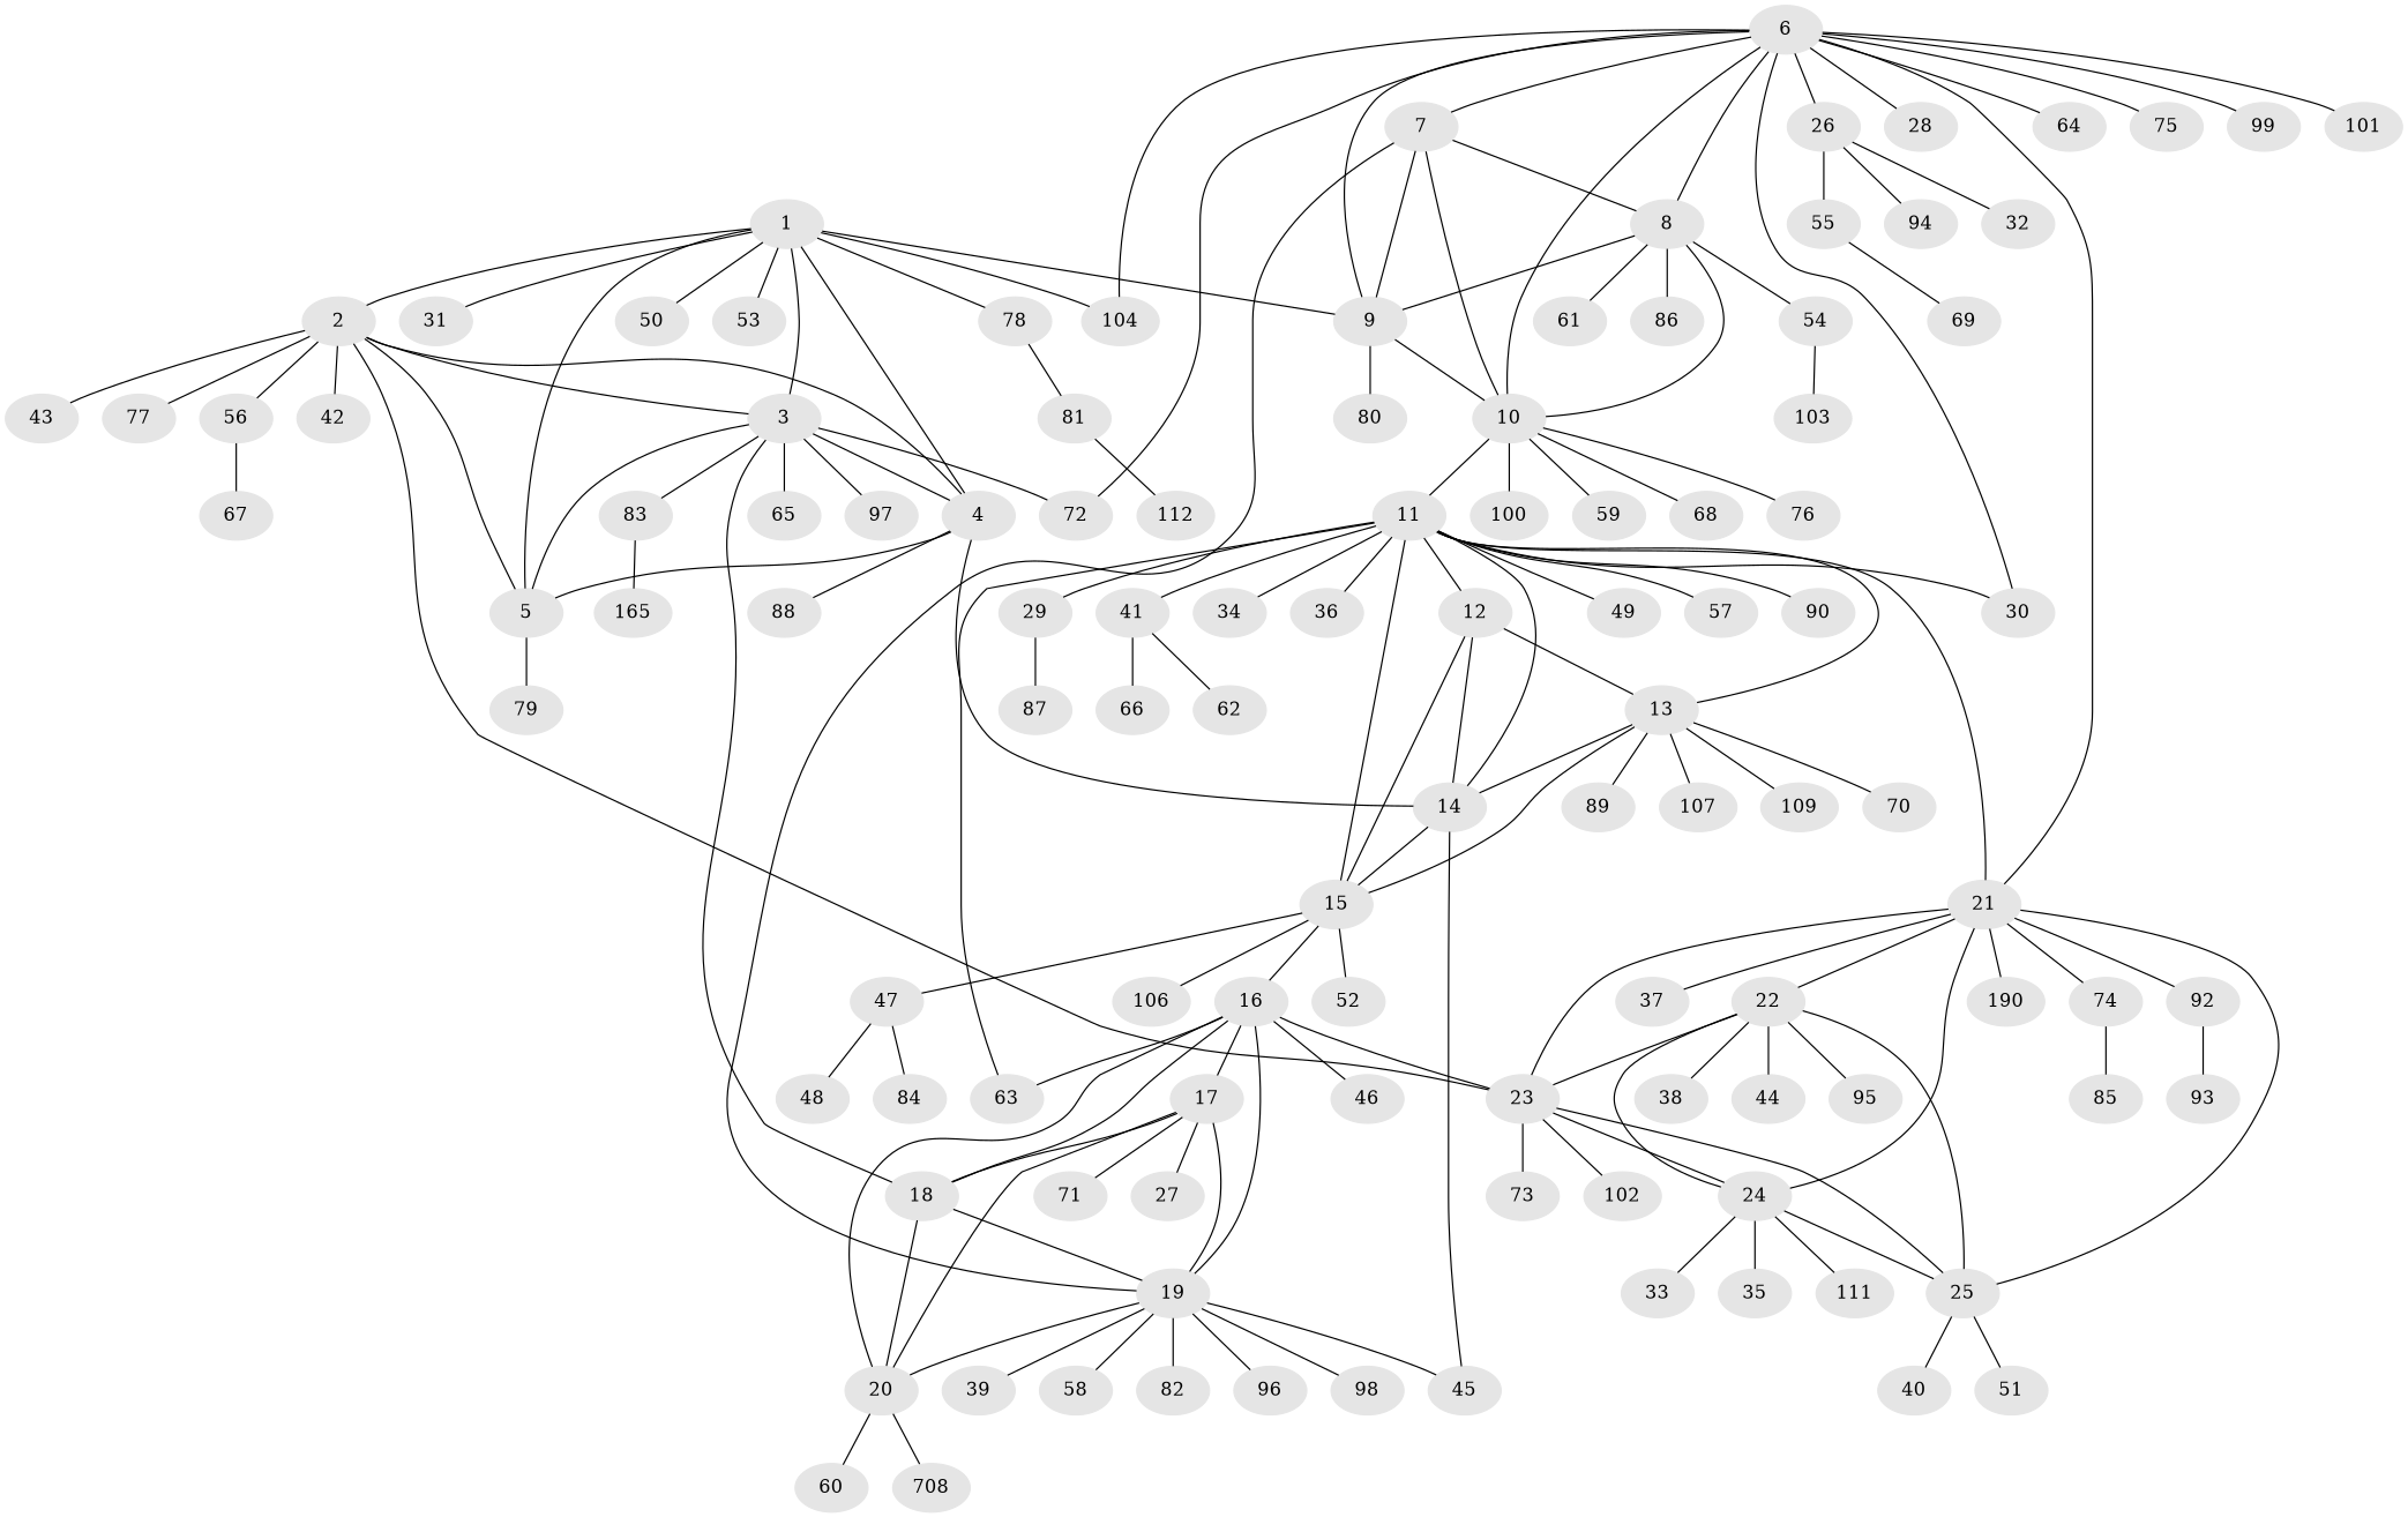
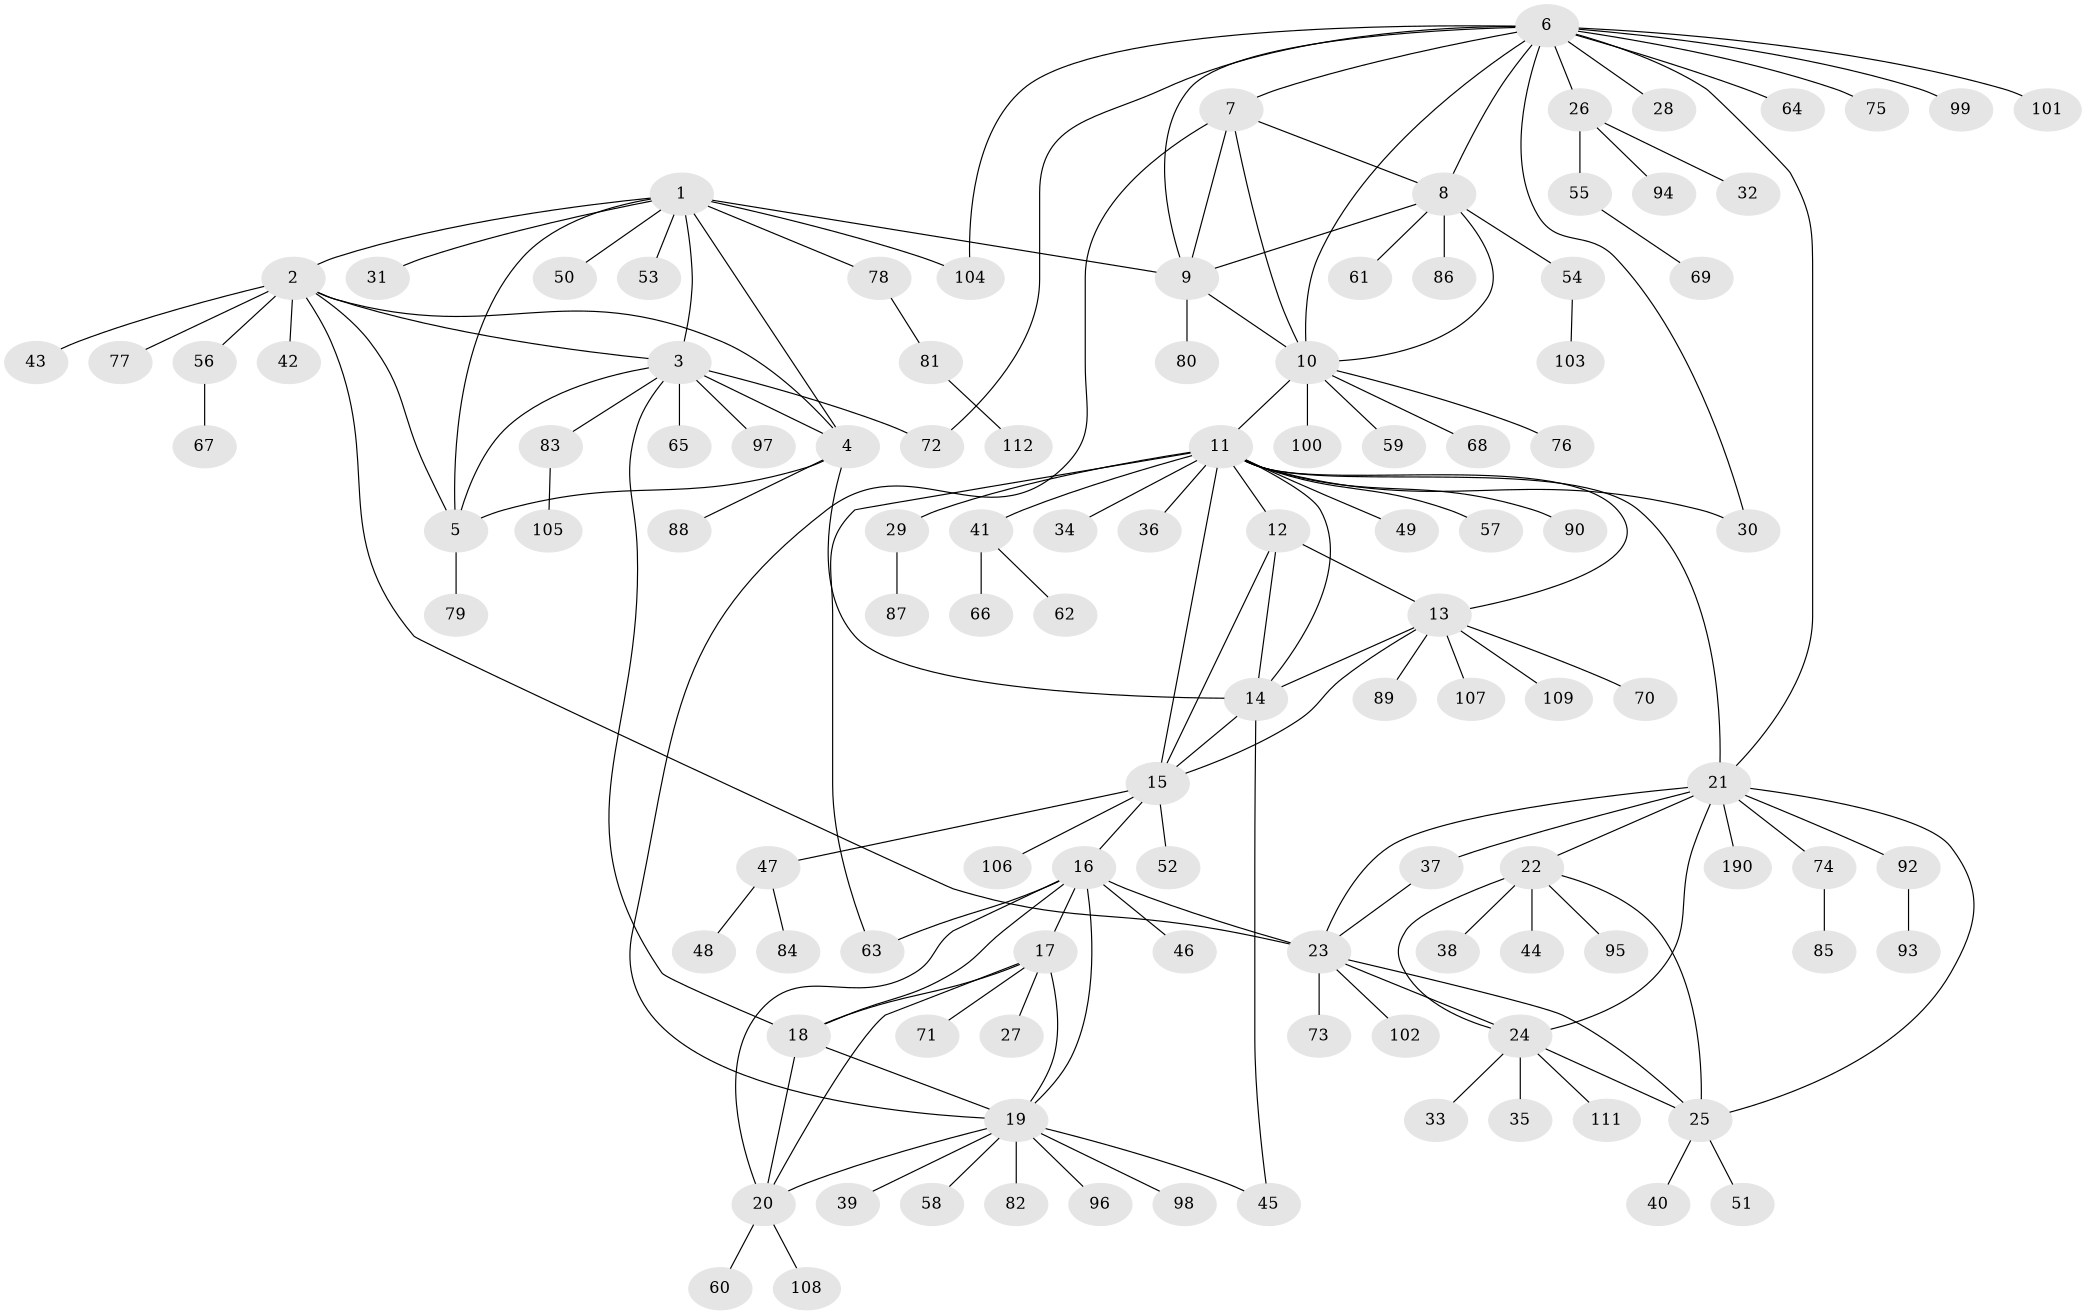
  graph {
    node [color=gray90 style=filled]
    1
    2
    3
    4
    5
    9
    31
    50
    53
    78
    104
    23
    42
    43
    56
    77
    18
    65
    72
    83
    97
    14
    88
    79
    10
    80
    81
    24
    25
    73
    102
    67
    19
    20
-   105 [label=165]
+   105
    15
    45
    6
    7
    8
    21
    26
    28
    30
    64
    75
    99
    101
    54
    61
    86
    11
    59
    68
    76
    100
    22
    37
    74
    92
    n61 [label=190]
    32
    55
    94
    39
    58
    82
    96
    98
    103
    12
    13
    29
    34
    36
    41
    49
    57
    63
    90
    70
    89
    107
    109
    16
    47
    52
    106
    87
    62
    66
    17
    46
    48
    84
    27
    71
    60
-   108 [label=708]
+   108
    38
    44
    95
    33
    35
    111
    40
    51
    85
    93
    69
    112
    1 -- 2
    1 -- 3
    1 -- 4
    1 -- 5
    1 -- 9
    1 -- 31
    1 -- 50
    1 -- 53
    1 -- 78
    1 -- 104
    2 -- 3
    2 -- 4
    2 -- 5
    2 -- 23
    2 -- 42
    2 -- 43
    2 -- 56
    2 -- 77
    3 -- 4
    3 -- 5
    3 -- 18
    3 -- 65
    3 -- 72
    3 -- 83
    3 -- 97
    4 -- 5
    4 -- 14
    4 -- 88
    5 -- 79
    9 -- 10
    9 -- 80
    78 -- 81
    23 -- 24
    23 -- 25
    23 -- 73
    23 -- 102
    56 -- 67
    18 -- 19
    18 -- 20
    83 -- 105
    14 -- 15
    14 -- 45
    10 -- 11
    10 -- 59
    10 -- 68
    10 -- 76
    10 -- 100
    81 -- 112
    24 -- 25
    24 -- 33
    24 -- 35
    24 -- 111
    25 -- 40
    25 -- 51
    19 -- 20
    19 -- 45
    19 -- 39
    19 -- 58
    19 -- 82
    19 -- 96
    19 -- 98
    20 -- 60
    20 -- 108
    15 -- 16
    15 -- 47
    15 -- 52
    15 -- 106
    6 -- 9
    6 -- 104
    6 -- 72
    6 -- 10
    6 -- 7
    6 -- 8
    6 -- 21
    6 -- 26
    6 -- 28
    6 -- 30
    6 -- 64
    6 -- 75
    6 -- 99
    6 -- 101
    7 -- 9
    7 -- 10
    7 -- 19
    7 -- 8
    8 -- 9
    8 -- 10
    8 -- 54
    8 -- 61
    8 -- 86
    21 -- 23
    21 -- 24
    21 -- 25
    21 -- 22
    21 -- 37
    21 -- 74
    21 -- 92
    21 -- n61
    26 -- 32
    26 -- 55
    26 -- 94
    54 -- 103
    11 -- 14
    11 -- 15
    11 -- 21
    11 -- 30
    11 -- 12
    11 -- 13
    11 -- 29
    11 -- 34
    11 -- 36
    11 -- 41
    11 -- 49
    11 -- 57
    11 -- 63
    11 -- 90
-   22 -- 23
+   37 -- 23
    22 -- 24
    22 -- 25
    22 -- 38
    22 -- 44
    22 -- 95
    74 -- 85
    92 -- 93
    55 -- 69
    12 -- 14
    12 -- 15
    12 -- 13
    13 -- 14
    13 -- 15
    13 -- 70
    13 -- 89
    13 -- 107
    13 -- 109
    29 -- 87
    41 -- 62
    41 -- 66
    16 -- 23
    16 -- 18
    16 -- 19
    16 -- 20
    16 -- 63
    16 -- 17
    16 -- 46
    47 -- 48
    47 -- 84
    17 -- 18
    17 -- 19
    17 -- 20
    17 -- 27
    17 -- 71
  }
